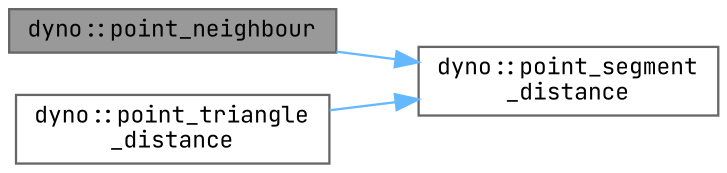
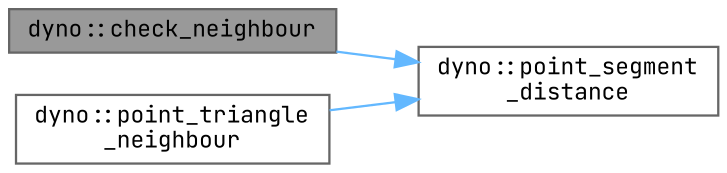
  digraph {
    fontname="JetBrains Mono"
    rankdir=LR
    node [color=grey40 fillcolor=white fontname="JetBrains Mono" fontsize=10 shape=box style=filled]
    edge [color=steelblue1 fontname="JetBrains Mono" fontsize=10 labelfontname=Helvetica labelfontsize=10 style=solid]
-   n1 [color=gray40 fillcolor=grey60 fontcolor=black height=0.2 label="dyno::point_neighbour" width=0.4]
+   n1 [color=gray40 fillcolor=grey60 fontcolor=black height=0.2 label="dyno::check_neighbour" width=0.4]
    n2 [height=0.2 label="dyno::point_segment\l_distance" width=0.4]
-   n3 [height=0.2 label="dyno::point_triangle\l_distance" width=0.4]
+   n3 [height=0.2 label="dyno::point_triangle\l_neighbour" width=0.4]
    n1 -> n2
    n3 -> n2
  }
